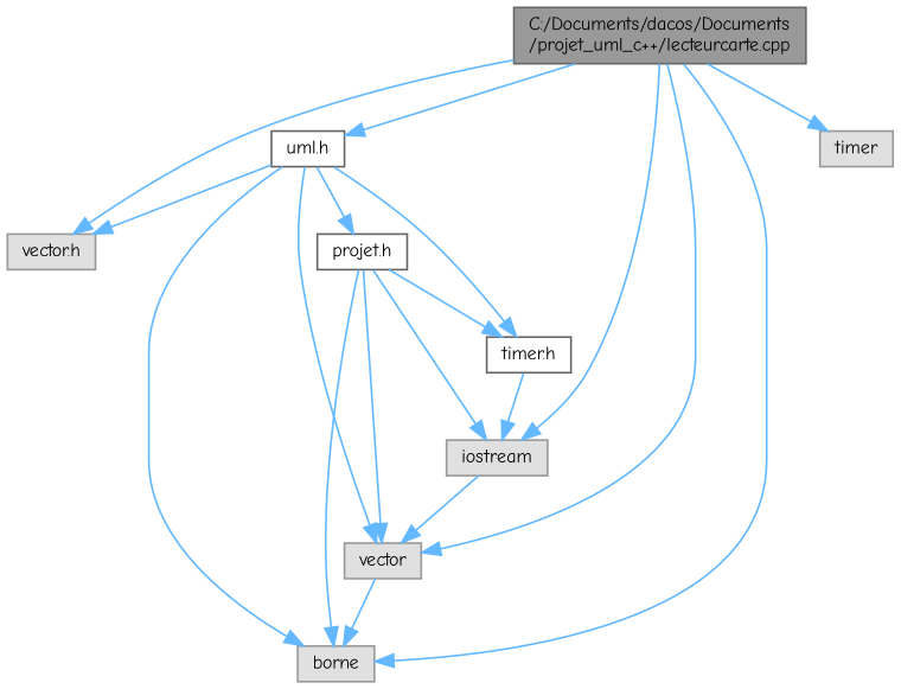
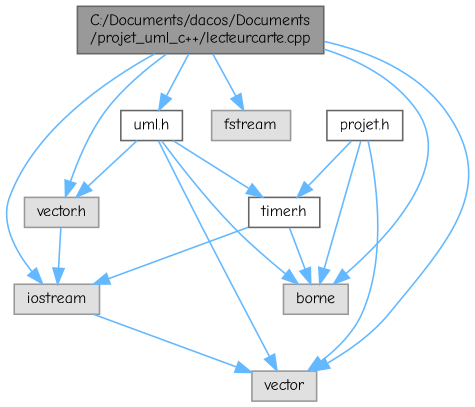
  digraph {
    fontname="Comic Neue"
    node [color=grey60 fillcolor="#E0E0E0" fontname="Comic Neue" fontsize=10 shape=box style=filled]
    edge [color=steelblue1 fontname="Comic Neue" fontsize=10 labelfontname=Helvetica labelfontsize=10 style=solid]
    n1 [color=gray40 fillcolor=grey60 fontcolor=black height=0.2 label="C:/Documents/dacos/Documents\l/projet_uml_c++/lecteurcarte.cpp" width=0.4]
    n2 [height=0.2 label=iostream width=0.4]
    n3 [color=grey40 fillcolor=white height=0.2 label="uml.h" width=0.4]
    n4 [height=0.2 label="vector.h" width=0.4]
    n5 [height=0.2 label=borne width=0.4]
    n6 [height=0.2 label=vector width=0.4]
-   n7 [height=0.2 label=timer width=0.4]
+   n7 [height=0.2 label=fstream width=0.4]
    n8 [color=grey40 fillcolor=white height=0.2 label="timer.h" width=0.4]
    n9 [color=grey40 fillcolor=white height=0.2 label="projet.h" width=0.4]
    n1 -> n2
    n1 -> n3
    n1 -> n4
    n1 -> n5
    n1 -> n6
    n1 -> n7
    n2 -> n6
    n3 -> n4
    n3 -> n5
    n3 -> n6
    n3 -> n8
-   n3 -> n9
    n8 -> n2
-   n6 -> n5
-   n9 -> n2
+   n8 -> n5
+   n4 -> n2
    n9 -> n5
    n9 -> n6
    n9 -> n8
  }
